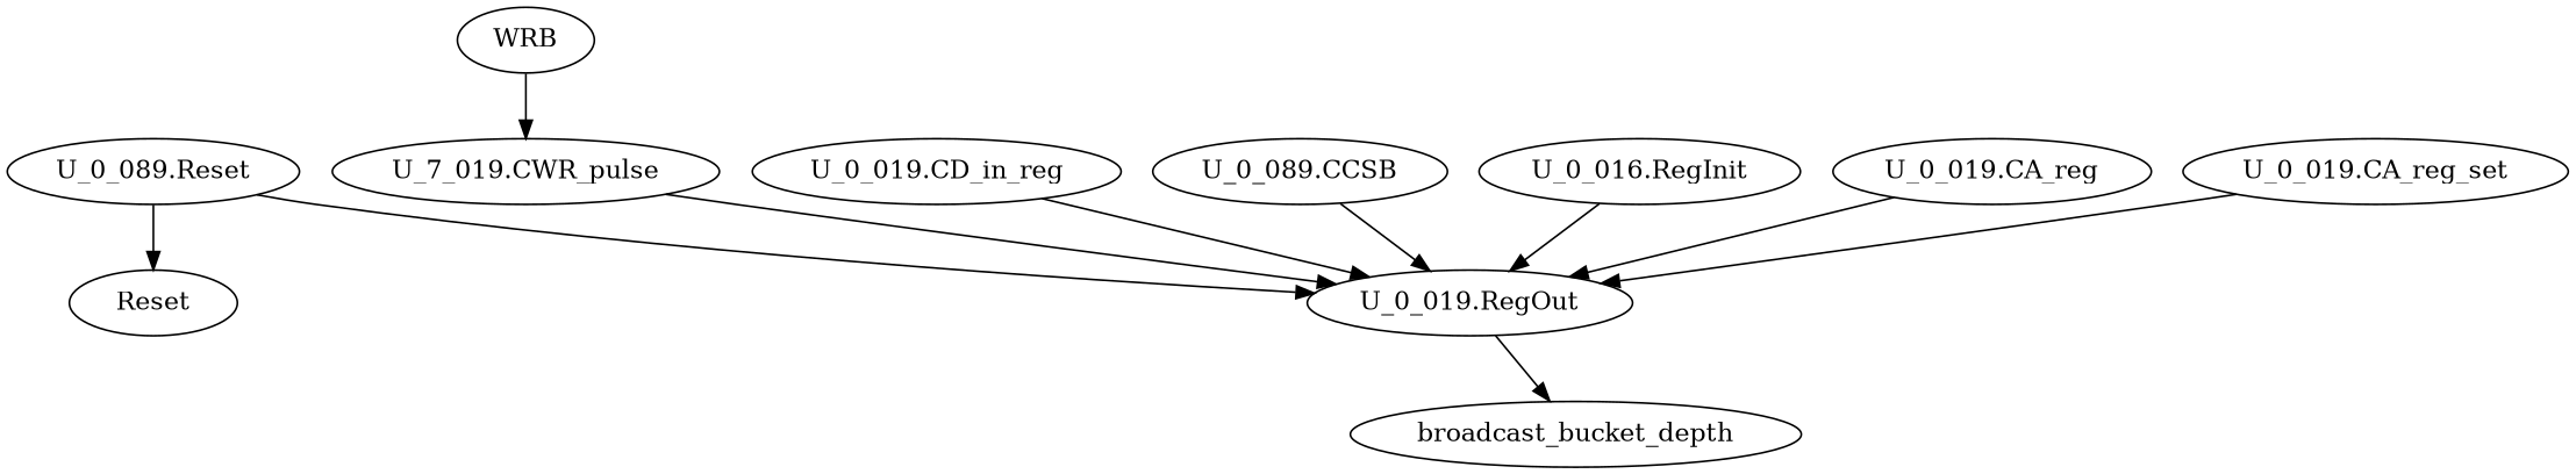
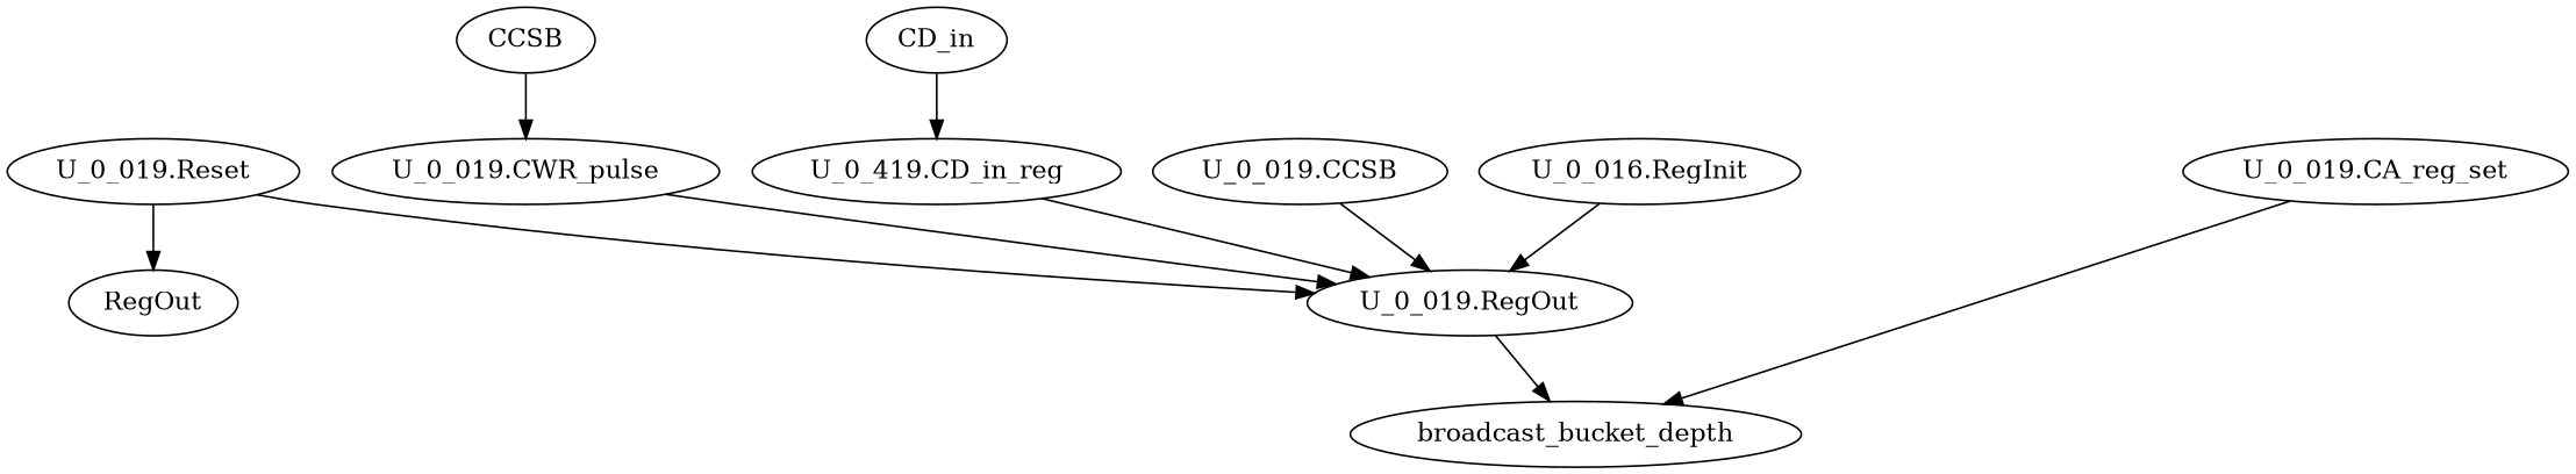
  strict digraph {
    node [complexity=4 importance=0.01541508742 rank=0.00385377185501]
-   Reset [complexity=1 importance=0.0308170945521 rank=0.0308170945521]
-   "U_0_019.Reset" [complexity=1 importance=0.029063591725 rank=0.029063591725 label="U_0_089.Reset"]
+   Reset [complexity=1 importance=0.0308170945521 rank=0.0308170945521 label=RegOut]
+   "U_0_019.Reset" [complexity=1 importance=0.029063591725 rank=0.029063591725]
    "U_0_019.RegOut" [complexity=0 importance=0.0136486911662 rank=0.0]
    broadcast_bucket_depth [complexity=0 importance=0.00571852560641 rank=0.0]
-   "U_0_019.CWR_pulse" [label="U_7_019.CWR_pulse"]
-   WRB [importance=0.0171685902472 rank=0.00429214756179]
-   "U_0_019.CD_in_reg" [complexity=2 importance=0.0154295925251 rank=0.00771479626255]
-   "U_0_019.CCSB" [label="U_0_089.CCSB"]
+   "U_0_019.CWR_pulse"
+   WRB [importance=0.0171685902472 rank=0.00429214756179 label=CCSB]
+   CD_in [complexity=2 importance=0.0171830953522 rank=0.00859154767611]
+   "U_0_019.CD_in_reg" [complexity=2 importance=0.0154295925251 rank=0.00771479626255 label="U_0_419.CD_in_reg"]
+   "U_0_019.CCSB"
    "U_0_019.CA_reg_set" [importance=0.0154021939933 rank=0.00385054849833]
    n11 [complexity=2 importance=0.0154021939933 label="U_0_016.RegInit" rank=0.00770109699667]
-   "U_0_019.CA_reg"
    "U_0_019.Reset" -> Reset
    "U_0_019.Reset" -> "U_0_019.RegOut"
    "U_0_019.RegOut" -> broadcast_bucket_depth
    "U_0_019.CWR_pulse" -> "U_0_019.RegOut"
    WRB -> "U_0_019.CWR_pulse"
+   CD_in -> "U_0_019.CD_in_reg"
    "U_0_019.CD_in_reg" -> "U_0_019.RegOut"
    "U_0_019.CCSB" -> "U_0_019.RegOut"
-   "U_0_019.CA_reg_set" -> "U_0_019.RegOut"
+   "U_0_019.CA_reg_set" -> broadcast_bucket_depth
    n11 -> "U_0_019.RegOut"
-   "U_0_019.CA_reg" -> "U_0_019.RegOut"
  }
